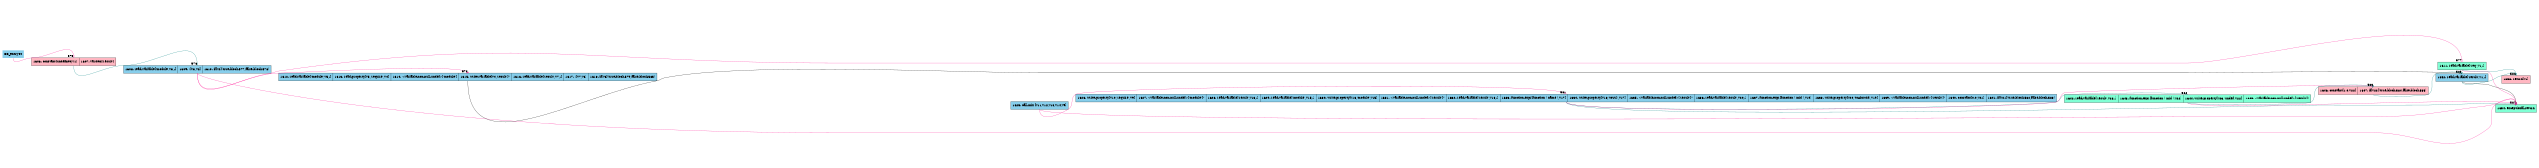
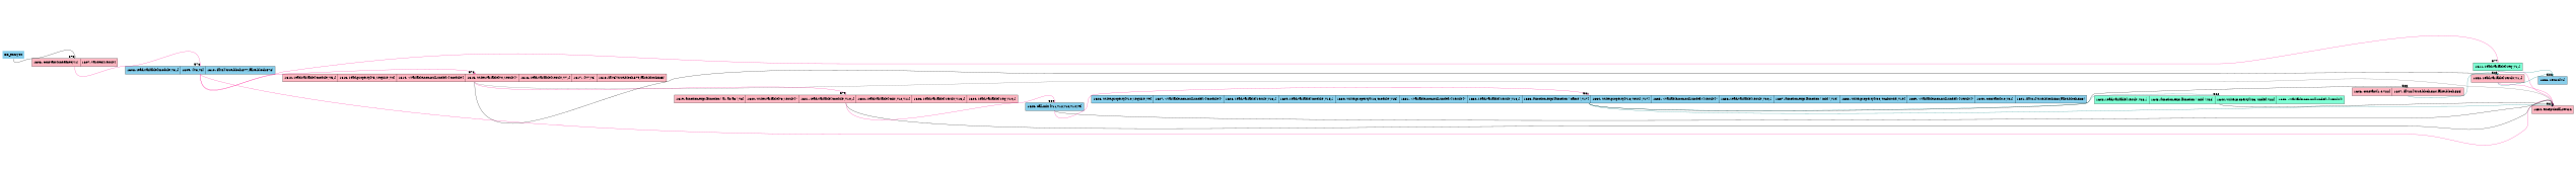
  digraph {
    rankdir=LR
    node [fillcolor=skyblue shape=record style=filled]
    edge [arrowhead=onormal color=deeppink headport=n tailport=s]
    BB_entry44 [shape=none]
    n2 [fillcolor=lightpink label="{1606: constant[undefined,v1]|1607: vardecl['result']}"]
    n3 [label="{1608: read-variable['module',v3,-]|1609: ![v3,v2]|1610: if[v2](true-block:577,false-block:578)}"]
    n4 [fillcolor=aquamarine label="{1611: read-variable['req',v1,-]}"]
-   n5 [label="{1612: read-variable['module',v5,-]|1613: read-property[v5,'require',v4]|1614: \<variable-non-null-undef\>['module']|1615: write-variable[v4,'result']*|1616: read-variable['result',v7,-]|1617: ![v7,v6]|1618: if[v6](true-block:579,false-block:585)}"]
-   n6 [fillcolor=aquamarine label="{1654: exceptional-return}"]
-   n7 [fillcolor=lightpink label="{1653: return[v1]}"]
-   n9 [label="{1652: read-variable['result',v1,-]}"]
+   n5 [fillcolor=lightpink label="{1612: read-variable['module',v5,-]|1613: read-property[v5,'require',v4]|1614: \<variable-non-null-undef\>['module']|1615: write-variable[v4,'result']*|1616: read-variable['result',v7,-]|1617: ![v7,v6]|1618: if[v6](true-block:579,false-block:585)}"]
+   n6 [fillcolor=lightpink label="{1654: exceptional-return}"]
+   n7 [label="{1653: return[v1]}"]
+   n8 [fillcolor=lightpink label="{1619: function-expr[function ( a1 a2 a3 ),v8]|1620: write-variable[v8,'result']*|1621: read-variable['module',v10,-]|1622: read-variable['mix',v12,v11]|1623: read-variable['result',v13,-]|1624: read-variable['req',v14,-]}"]
+   n9 [fillcolor=lightpink label="{1652: read-variable['result',v1,-]}"]
    n10 [label="{1625: call-mix [v11,v12,v13,v14,v9]}"]
    n11 [label="{1626: write-property[v10,'require',v9]|1627: \<variable-non-null-undef\>['module']*|1628: read-variable['result',v16,-]|1629: read-variable['module',v15,-]|1630: write-property[v16,'module',v15]|1631: \<variable-non-null-undef\>['result']*|1632: read-variable['result',v18,-]|1633: function-expr[function ( name ),v17]|1634: write-property[v18,'toUrl',v17]|1635: \<variable-non-null-undef\>['result']*|1636: read-variable['result',v20,-]|1637: function-expr[function ( mid ),v19]|1638: write-property[v20,'toAbsMid',v19]|1639: \<variable-non-null-undef\>['result']*|1640: constant[0.0,v21]|1641: if[v21](true-block:582,false-block:583)}"]
    n12 [fillcolor=aquamarine label="{1642: read-variable['result',v23,-]|1643: function-expr[function ( mid ),v22]|1644: write-property[v23,'undef',v22]|1645: \<variable-non-null-undef\>['result']*}"]
    n13 [fillcolor=lightpink label="{1646: constant[1.0,v22]|1647: if[v22](true-block:584,false-block:585)}"]
-   BB_entry44 -> n2 [headlabel="    575"]
-   n2 -> n3 [color=teal headlabel="      576"]
+   BB_entry44 -> n2 [color=black headlabel="    575"]
+   n2 -> n3 [headlabel="      576"]
    n3 -> n4 [headlabel="      577"]
    n3 -> n5 [arrowhead=tee headlabel="      578"]
    n3 -> n6 [arrowhead=tee headlabel="      587"]
    n4 -> n6
    n4 -> n7 [color=teal headlabel="      586"]
+   n5 -> n6 [arrowhead=tee color=gray40]
+   n5 -> n8 [headlabel="      579"]
    n5 -> n9 [color=black headlabel="      585"]
-   n9 -> n6 [color=black]
+   n8 -> n6 [color=black]
+   n8 -> n10 [headlabel="      580"]
+   n9 -> n6
    n9 -> n7 [color=teal]
-   n10 -> n6
+   n10 -> n6 [color=black]
    n10 -> n11 [headlabel="      581"]
    n11 -> n6 [arrowhead=tee color=teal]
    n11 -> n12 [color=teal headlabel="      582"]
-   n11 -> n13 [headlabel="      583"]
-   n12 -> n6 [arrowhead=tee]
-   n12 -> n13 [arrowhead=tee color=teal]
+   n11 -> n13 [color=black headlabel="      583"]
+   n12 -> n6 [arrowhead=tee color=black]
    n13 -> n9 [arrowhead=tee color=teal]
  }
